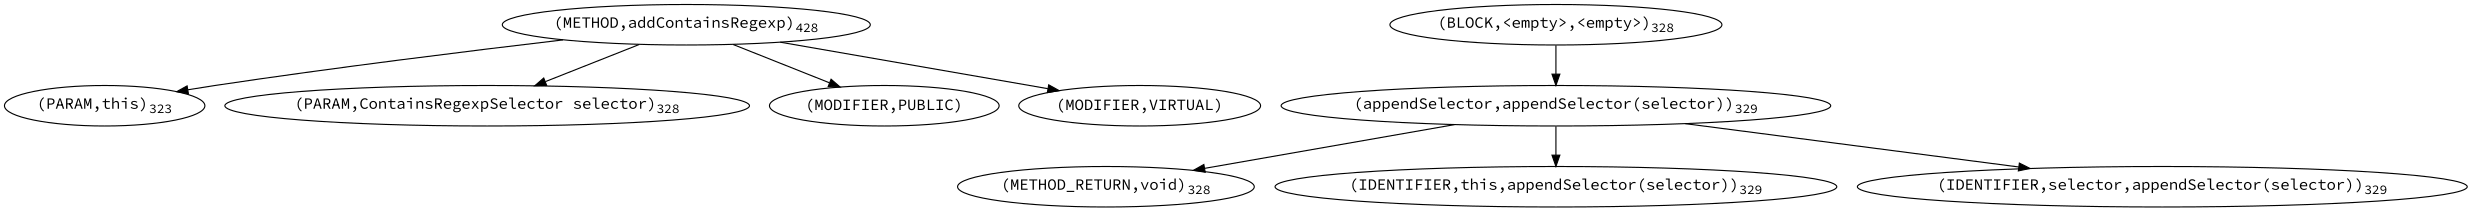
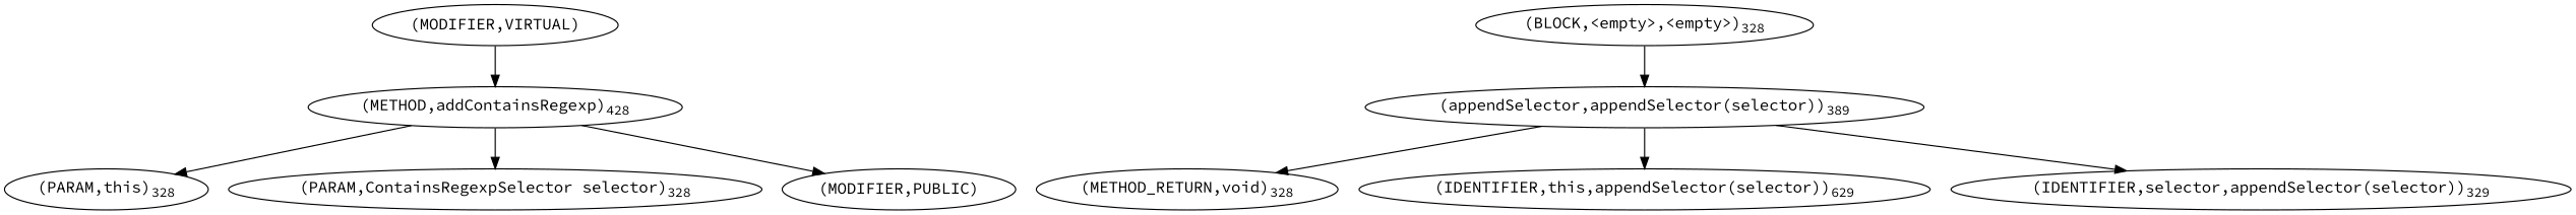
  digraph {
    fontname="Source Code Pro"
    node [fontname="Source Code Pro"]
    edge [fontname="Source Code Pro"]
    n1 [label=<(METHOD,addContainsRegexp)<SUB>428</SUB>>]
-   n2 [label=<(PARAM,this)<SUB>323</SUB>>]
+   n2 [label=<(PARAM,this)<SUB>328</SUB>>]
    n3 [label=<(PARAM,ContainsRegexpSelector selector)<SUB>328</SUB>>]
    n4 [label=<(MODIFIER,PUBLIC)>]
    n5 [label=<(MODIFIER,VIRTUAL)>]
    n6 [label=<(BLOCK,&lt;empty&gt;,&lt;empty&gt;)<SUB>328</SUB>>]
-   n7 [label=<(appendSelector,appendSelector(selector))<SUB>329</SUB>>]
+   n7 [label=<(appendSelector,appendSelector(selector))<SUB>389</SUB>>]
    n8 [label=<(METHOD_RETURN,void)<SUB>328</SUB>>]
-   n9 [label=<(IDENTIFIER,this,appendSelector(selector))<SUB>329</SUB>>]
+   n9 [label=<(IDENTIFIER,this,appendSelector(selector))<SUB>629</SUB>>]
    n10 [label=<(IDENTIFIER,selector,appendSelector(selector))<SUB>329</SUB>>]
    n1 -> n2
    n1 -> n3
    n1 -> n4
-   n1 -> n5
+   n5 -> n1
    n6 -> n7
    n7 -> n8
    n7 -> n9
    n7 -> n10
  }
